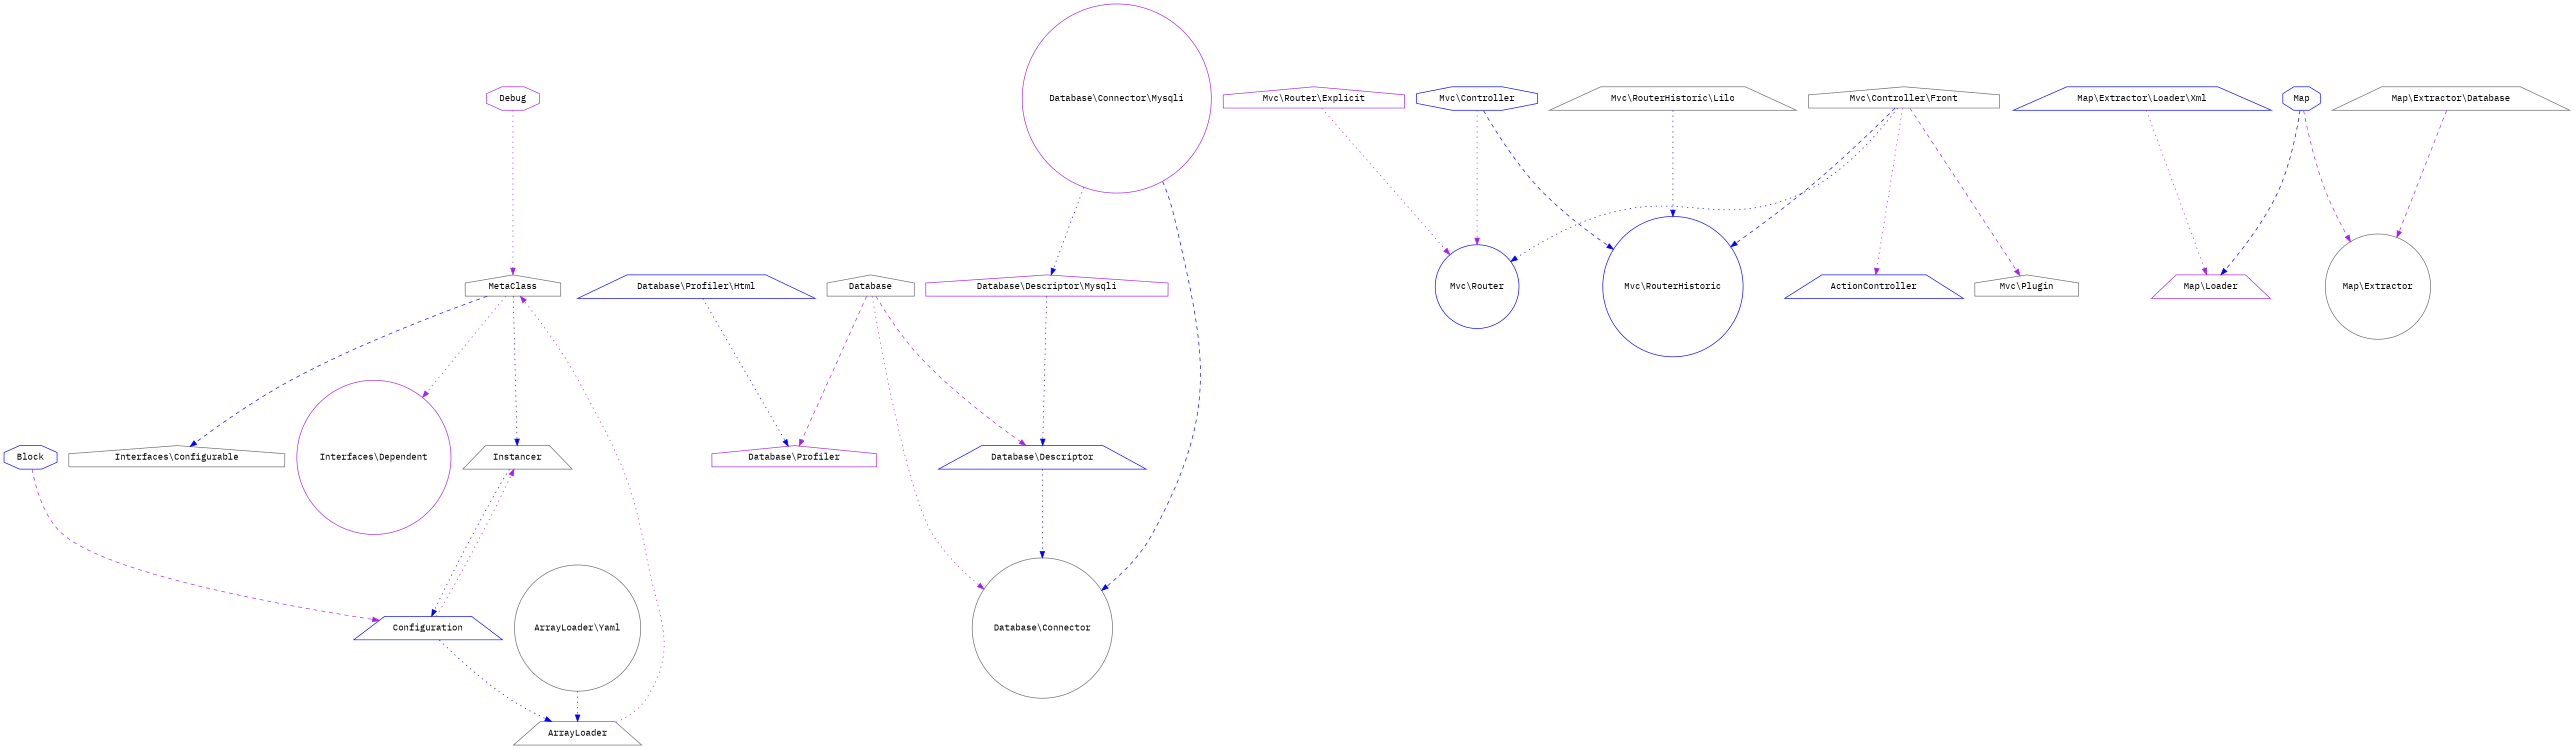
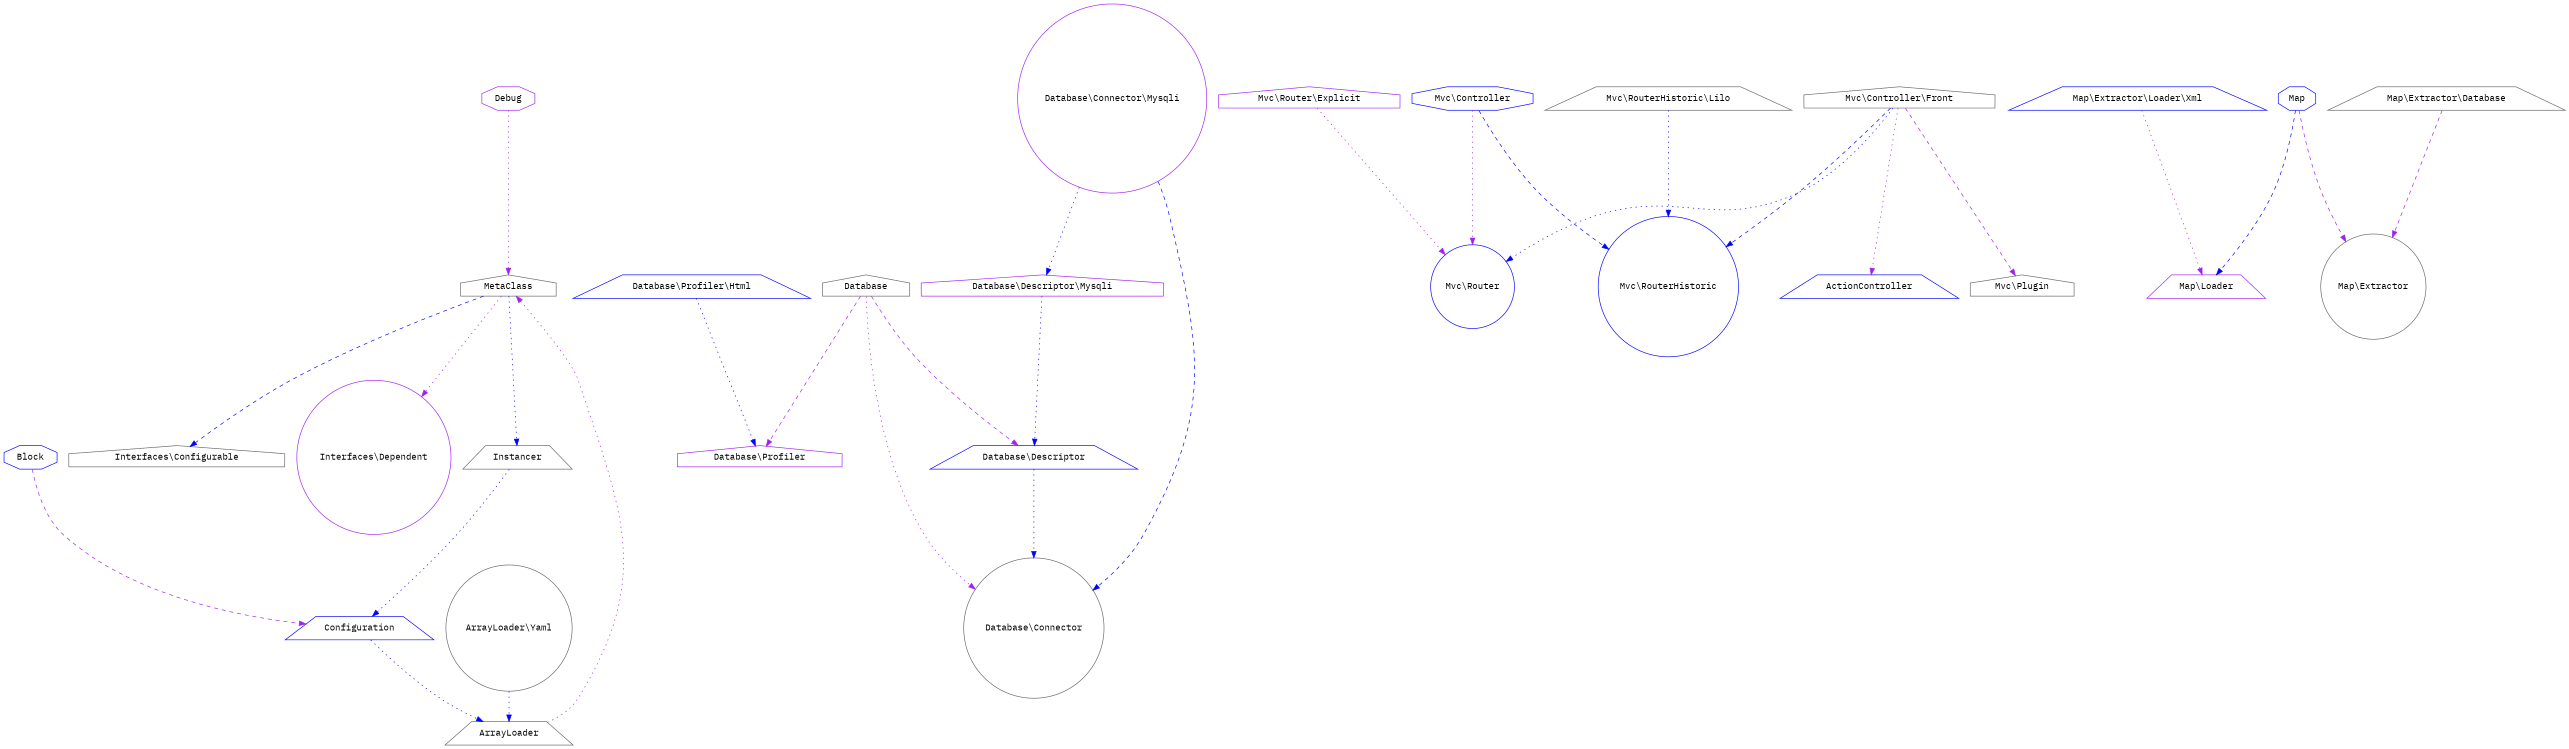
  digraph {
    fontname="IBM Plex Mono"
    node [color=gray40 fontname="IBM Plex Mono" shape=trapezium]
    edge [color=purple fontname="IBM Plex Mono" style=dotted]
    "Interfaces\\Configurable" [shape=house]
    "Interfaces\\Dependent" [color=purple shape=circle]
    Configuration [color=blue]
    Instancer
    ArrayLoader
    MetaClass [shape=house]
    Block [color=blue shape=octagon]
    Debug [color=purple shape=octagon]
    "ArrayLoader\\Yaml" [shape=circle]
    "Database\\Profiler\\Html" [color=blue]
    "Database\\Profiler" [color=purple shape=house]
    Database [shape=house]
    "Database\\Descriptor" [color=blue]
    "Database\\Connector" [shape=circle]
    "Database\\Connector\\Mysqli" [color=purple shape=circle]
    "Database\\Descriptor\\Mysqli" [color=purple shape=house]
    "Mvc\\Controller\\Front" [shape=house]
    "Mvc\\Router" [color=blue shape=circle]
    "Mvc\\RouterHistoric" [color=blue shape=circle]
    ActionController [color=blue]
    "Mvc\\Plugin" [shape=house]
    "Mvc\\Controller" [color=blue shape=octagon]
    "Mvc\\Router\\Explicit" [color=purple shape=house]
    "Mvc\\RouterHistoric\\Lilo"
    Map [color=blue shape=octagon]
    "Map\\Loader" [color=purple]
    "Map\\Extractor" [shape=circle]
    "Map\\Extractor\\Database"
    "Map\\Extractor\\Loader\\Xml" [color=blue]
-   Configuration -> Instancer
    Configuration -> ArrayLoader [color=blue]
    Instancer -> Configuration [color=blue]
    ArrayLoader -> MetaClass
    MetaClass -> "Interfaces\\Configurable" [color=blue style=dashed]
    MetaClass -> "Interfaces\\Dependent"
    MetaClass -> Instancer [color=blue]
    Block -> Configuration [style=dashed]
    Debug -> MetaClass
    "ArrayLoader\\Yaml" -> ArrayLoader [color=blue]
    "Database\\Profiler\\Html" -> "Database\\Profiler" [color=blue]
    Database -> "Database\\Profiler" [style=dashed]
    Database -> "Database\\Descriptor" [style=dashed]
    Database -> "Database\\Connector"
    "Database\\Descriptor" -> "Database\\Connector" [color=blue]
    "Database\\Connector\\Mysqli" -> "Database\\Connector" [color=blue style=dashed]
    "Database\\Connector\\Mysqli" -> "Database\\Descriptor\\Mysqli" [color=blue]
    "Database\\Descriptor\\Mysqli" -> "Database\\Descriptor" [color=blue]
    "Mvc\\Controller\\Front" -> "Mvc\\Router" [color=blue]
    "Mvc\\Controller\\Front" -> "Mvc\\RouterHistoric" [color=blue style=dashed]
    "Mvc\\Controller\\Front" -> ActionController
    "Mvc\\Controller\\Front" -> "Mvc\\Plugin" [style=dashed]
    "Mvc\\Controller" -> "Mvc\\Router"
    "Mvc\\Controller" -> "Mvc\\RouterHistoric" [color=blue style=dashed]
    "Mvc\\Router\\Explicit" -> "Mvc\\Router"
    "Mvc\\RouterHistoric\\Lilo" -> "Mvc\\RouterHistoric" [color=blue]
    Map -> "Map\\Loader" [color=blue style=dashed]
    Map -> "Map\\Extractor" [style=dashed]
    "Map\\Extractor\\Database" -> "Map\\Extractor" [style=dashed]
    "Map\\Extractor\\Loader\\Xml" -> "Map\\Loader"
  }
